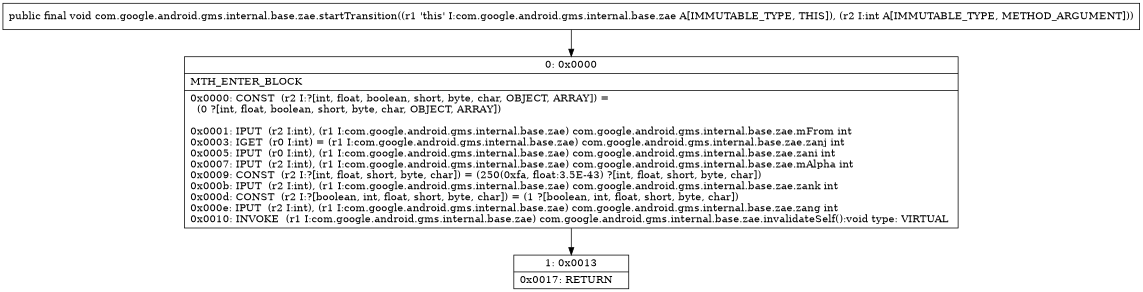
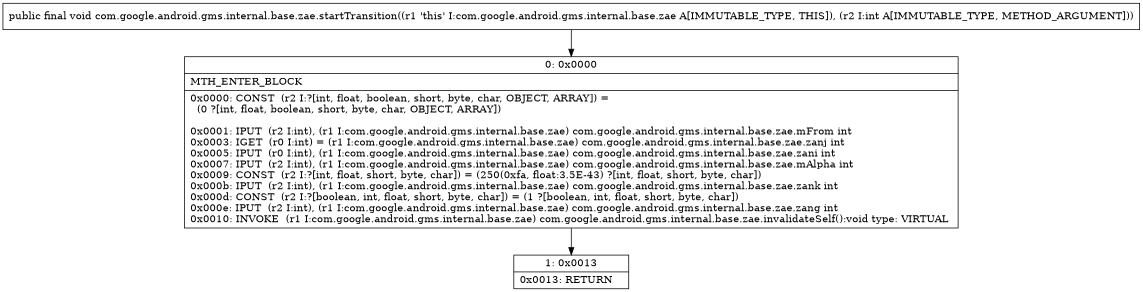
  digraph {
    node [shape=record]
    n1 [label="{0\:\ 0x0000|MTH_ENTER_BLOCK\l|0x0000: CONST  (r2 I:?[int, float, boolean, short, byte, char, OBJECT, ARRAY]) = \l  (0 ?[int, float, boolean, short, byte, char, OBJECT, ARRAY])\l \l0x0001: IPUT  (r2 I:int), (r1 I:com.google.android.gms.internal.base.zae) com.google.android.gms.internal.base.zae.mFrom int \l0x0003: IGET  (r0 I:int) = (r1 I:com.google.android.gms.internal.base.zae) com.google.android.gms.internal.base.zae.zanj int \l0x0005: IPUT  (r0 I:int), (r1 I:com.google.android.gms.internal.base.zae) com.google.android.gms.internal.base.zae.zani int \l0x0007: IPUT  (r2 I:int), (r1 I:com.google.android.gms.internal.base.zae) com.google.android.gms.internal.base.zae.mAlpha int \l0x0009: CONST  (r2 I:?[int, float, short, byte, char]) = (250(0xfa, float:3.5E\-43) ?[int, float, short, byte, char]) \l0x000b: IPUT  (r2 I:int), (r1 I:com.google.android.gms.internal.base.zae) com.google.android.gms.internal.base.zae.zank int \l0x000d: CONST  (r2 I:?[boolean, int, float, short, byte, char]) = (1 ?[boolean, int, float, short, byte, char]) \l0x000e: IPUT  (r2 I:int), (r1 I:com.google.android.gms.internal.base.zae) com.google.android.gms.internal.base.zae.zang int \l0x0010: INVOKE  (r1 I:com.google.android.gms.internal.base.zae) com.google.android.gms.internal.base.zae.invalidateSelf():void type: VIRTUAL \l}"]
-   n2 [label="{1\:\ 0x0013|0x0017: RETURN   \l}"]
+   n2 [label="{1\:\ 0x0013|0x0013: RETURN   \l}"]
    n3 [label="{public final void com.google.android.gms.internal.base.zae.startTransition((r1 'this' I:com.google.android.gms.internal.base.zae A[IMMUTABLE_TYPE, THIS]), (r2 I:int A[IMMUTABLE_TYPE, METHOD_ARGUMENT])) }"]
    n1 -> n2
    n3 -> n1
  }
